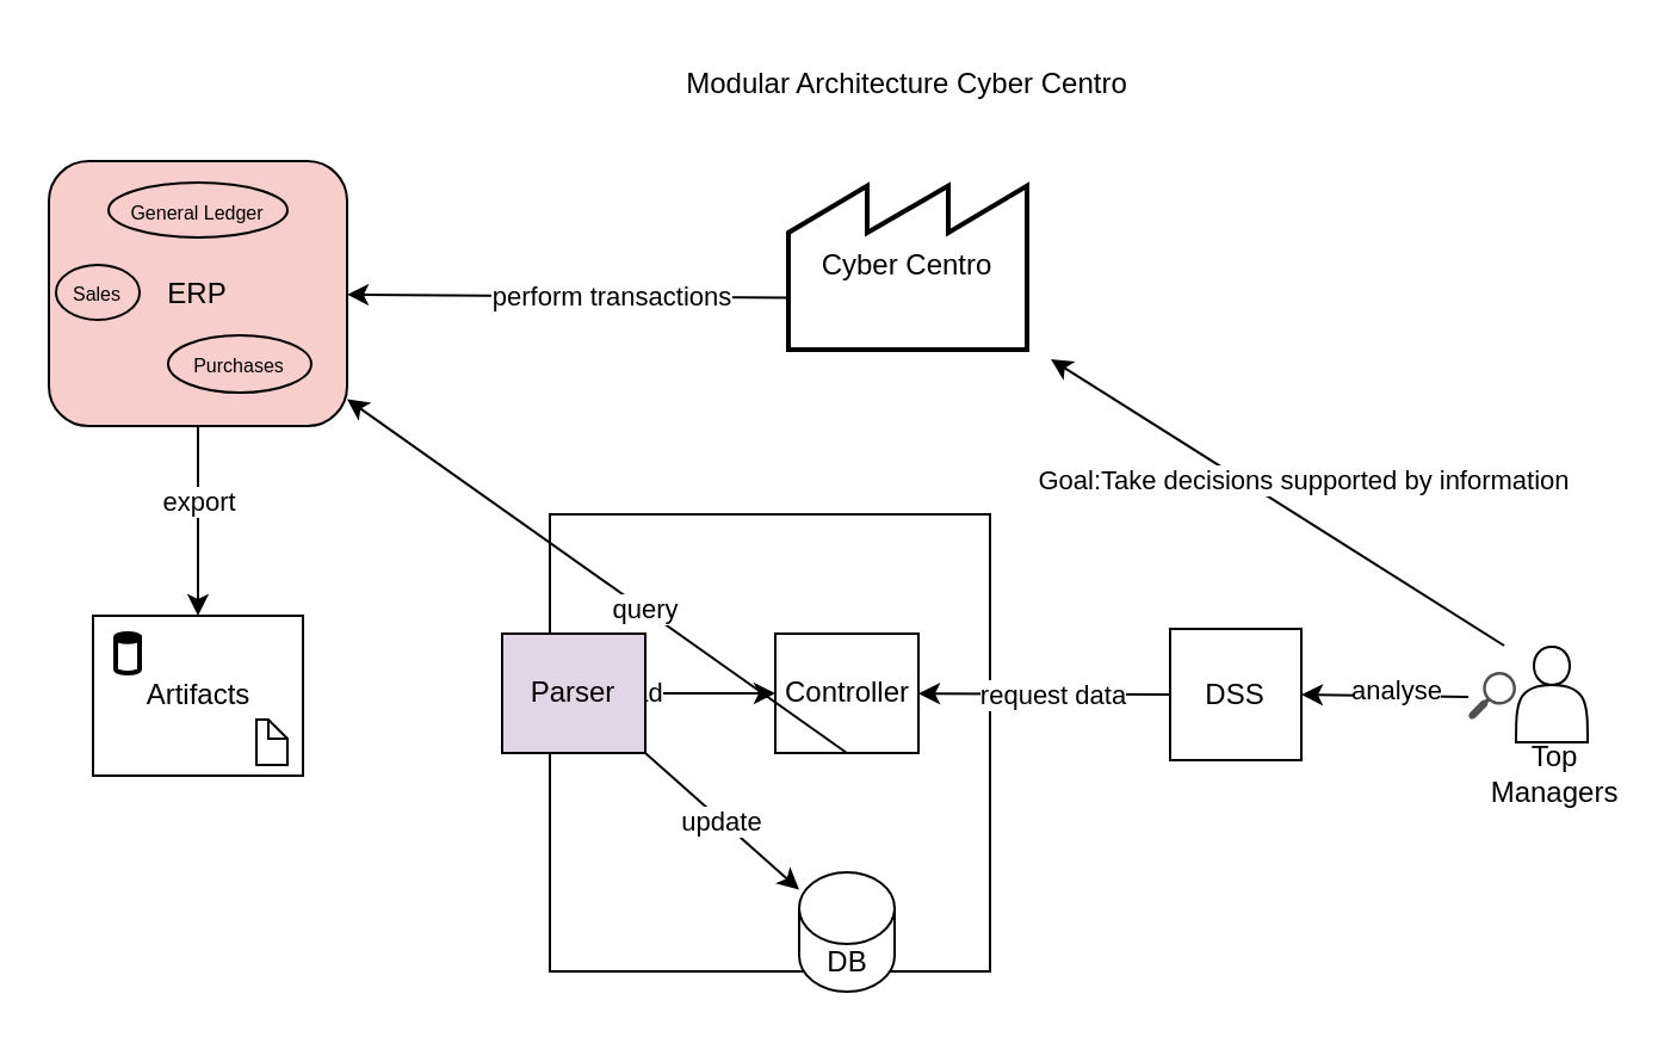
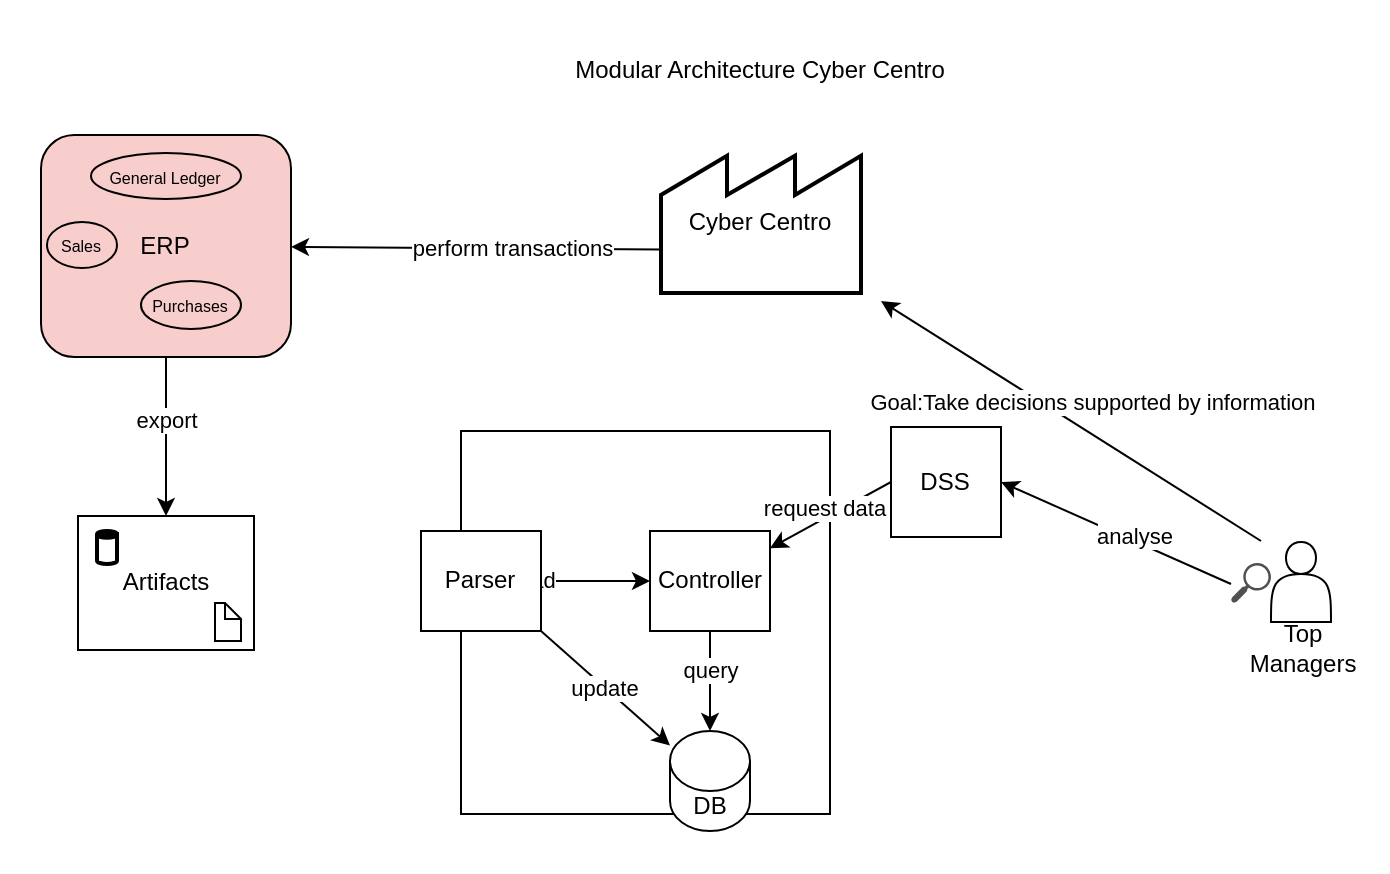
  <mxCell id="0" />
  <mxCell id="1" parent="0" />
  <mxCell id="2" value="" style="whiteSpace=wrap;html=1;fillColor=none;" parent="1" vertex="1"><mxGeometry x="230" y="215" width="184.5" height="191.5" as="geometry" /></mxCell>
  <mxCell id="3" value="" style="shape=actor;whiteSpace=wrap;html=1;" parent="1" vertex="1"><mxGeometry x="635" y="270.5" width="30" height="40" as="geometry" /></mxCell>
  <mxCell id="4" value="DB" style="shape=cylinder3;whiteSpace=wrap;html=1;boundedLbl=1;backgroundOutline=1;size=15;" parent="1" vertex="1"><mxGeometry x="334.5" y="365" width="40" height="50" as="geometry" /></mxCell>
  <mxCell id="5" value="Artifacts" style="rounded=0;whiteSpace=wrap;html=1;" parent="1" vertex="1"><mxGeometry x="38.5" y="257.5" width="88" height="67" as="geometry" /></mxCell>
  <mxCell id="6" value="Controller" style="rounded=0;whiteSpace=wrap;html=1;" parent="1" vertex="1"><mxGeometry x="324.5" y="265" width="60" height="50" as="geometry" /></mxCell>
- <mxCell id="7" value="DSS" style="whiteSpace=wrap;html=1;aspect=fixed;" parent="1" vertex="1"><mxGeometry x="490" y="263" width="55" height="55" as="geometry" /></mxCell>
+ <mxCell id="7" value="DSS" style="whiteSpace=wrap;html=1;aspect=fixed;" parent="1" vertex="1"><mxGeometry x="445" y="213" width="55" height="55" as="geometry" /></mxCell>
  <mxCell id="8" value="" style="endArrow=classic;html=1;rounded=0;exitX=0;exitY=0.5;exitDx=0;exitDy=0;" parent="1" source="7" target="6" edge="1"><mxGeometry width="50" height="50" relative="1" as="geometry"><mxPoint x="420" y="291" as="sourcePoint" /><mxPoint x="414.5" y="277.5" as="targetPoint" /></mxGeometry></mxCell>
  <mxCell id="9" value="request data" style="edgeLabel;html=1;align=center;verticalAlign=middle;resizable=0;points=[];" parent="8" vertex="1" connectable="0"><mxGeometry x="-0.222" y="-1" relative="1" as="geometry"><mxPoint x="-9" y="1" as="offset" /></mxGeometry></mxCell>
  <mxCell id="10" value="ERP" style="rounded=1;whiteSpace=wrap;html=1;fillColor=#f8cecc;" parent="1" vertex="1"><mxGeometry x="20" y="67" width="125" height="111" as="geometry" /></mxCell>
  <mxCell id="11" value="" style="endArrow=classic;html=1;rounded=0;exitX=0.5;exitY=1;exitDx=0;exitDy=0;entryX=0.5;entryY=0;entryDx=0;entryDy=0;" parent="1" source="10" target="5" edge="1"><mxGeometry width="50" height="50" relative="1" as="geometry"><mxPoint x="297.5" y="338" as="sourcePoint" /><mxPoint x="347.5" y="288" as="targetPoint" /></mxGeometry></mxCell>
  <mxCell id="12" value="export" style="edgeLabel;html=1;align=center;verticalAlign=middle;resizable=0;points=[];" parent="11" vertex="1" connectable="0"><mxGeometry x="-0.216" relative="1" as="geometry"><mxPoint as="offset" /></mxGeometry></mxCell>
  <mxCell id="13" value="load" style="endArrow=classic;html=1;rounded=0;exitX=0;exitY=0.5;exitDx=0;exitDy=0;" parent="1" source="22" target="6" edge="1"><mxGeometry width="50" height="50" relative="1" as="geometry"><mxPoint x="107.5" y="290" as="sourcePoint" /><mxPoint x="207.5" y="195" as="targetPoint" /></mxGeometry></mxCell>
- <mxCell id="14" value="query" style="endArrow=classic;html=1;rounded=0;exitX=0.5;exitY=1;exitDx=0;exitDy=0;" parent="1" source="6" target="10" edge="1"><mxGeometry x="-0.2" width="50" height="50" relative="1" as="geometry"><mxPoint x="267.5" y="289.77" as="sourcePoint" /><mxPoint x="190" y="290" as="targetPoint" /><mxPoint as="offset" /></mxGeometry></mxCell>
+ <mxCell id="14" value="query" style="endArrow=classic;html=1;rounded=0;exitX=0.5;exitY=1;exitDx=0;exitDy=0;entryX=0.5;entryY=0;entryDx=0;entryDy=0;entryPerimeter=0;" parent="1" source="6" target="4" edge="1"><mxGeometry x="-0.2" width="50" height="50" relative="1" as="geometry"><mxPoint x="267.5" y="289.77" as="sourcePoint" /><mxPoint x="190" y="290" as="targetPoint" /><mxPoint as="offset" /></mxGeometry></mxCell>
  <mxCell id="15" value="" style="endArrow=classic;html=1;rounded=0;entryX=1;entryY=0.5;entryDx=0;entryDy=0;" parent="1" target="7" edge="1"><mxGeometry width="50" height="50" relative="1" as="geometry"><mxPoint x="615" y="291.5" as="sourcePoint" /><mxPoint x="500" y="301" as="targetPoint" /></mxGeometry></mxCell>
  <mxCell id="16" value="analyse" style="edgeLabel;html=1;align=center;verticalAlign=middle;resizable=0;points=[];" parent="15" vertex="1" connectable="0"><mxGeometry x="-0.176" y="1" relative="1" as="geometry"><mxPoint x="-1" y="-4" as="offset" /></mxGeometry></mxCell>
  <mxCell id="17" value="" style="sketch=0;pointerEvents=1;shadow=0;dashed=0;html=1;strokeColor=none;fillColor=#505050;labelPosition=center;verticalLabelPosition=bottom;verticalAlign=top;outlineConnect=0;align=center;shape=mxgraph.office.concepts.search;" parent="1" vertex="1"><mxGeometry x="615" y="281" width="20" height="20" as="geometry" /></mxCell>
  <mxCell id="18" value="Top Managers" style="text;html=1;strokeColor=none;fillColor=none;align=center;verticalAlign=middle;whiteSpace=wrap;rounded=0;" parent="1" vertex="1"><mxGeometry x="630" y="316" width="42.5" height="15" as="geometry" /></mxCell>
  <mxCell id="19" value="Cyber Centro" style="strokeWidth=2;html=1;shape=mxgraph.lean_mapping.outside_sources;whiteSpace=wrap;align=center;" parent="1" vertex="1"><mxGeometry x="330" y="76" width="100" height="70" as="geometry" /></mxCell>
  <mxCell id="20" value="" style="endArrow=classic;html=1;rounded=0;exitX=0.004;exitY=0.689;exitDx=0;exitDy=0;exitPerimeter=0;" parent="1" source="19" target="10" edge="1"><mxGeometry width="50" height="50" relative="1" as="geometry"><mxPoint x="57.5" y="238" as="sourcePoint" /><mxPoint x="57.5" y="288" as="targetPoint" /></mxGeometry></mxCell>
  <mxCell id="21" value="perform transactions" style="edgeLabel;html=1;align=center;verticalAlign=middle;resizable=0;points=[];" parent="20" vertex="1" connectable="0"><mxGeometry x="-0.216" relative="1" as="geometry"><mxPoint x="-2" as="offset" /></mxGeometry></mxCell>
- <mxCell id="22" value="Parser" style="rounded=0;whiteSpace=wrap;html=1;fillColor=#e1d5e7;" parent="1" vertex="1"><mxGeometry x="210" y="265" width="60" height="50" as="geometry" /></mxCell>
+ <mxCell id="22" value="Parser" style="rounded=0;whiteSpace=wrap;html=1;" parent="1" vertex="1"><mxGeometry x="210" y="265" width="60" height="50" as="geometry" /></mxCell>
  <mxCell id="23" value="update" style="endArrow=classic;html=1;rounded=0;exitX=1;exitY=1;exitDx=0;exitDy=0;" parent="1" source="22" target="4" edge="1"><mxGeometry width="50" height="50" relative="1" as="geometry"><mxPoint x="220" y="298" as="sourcePoint" /><mxPoint x="82.5" y="298" as="targetPoint" /></mxGeometry></mxCell>
  <mxCell id="24" value="Modular Architecture Cyber Centro" style="text;html=1;strokeColor=none;fillColor=none;align=center;verticalAlign=middle;whiteSpace=wrap;rounded=0;" parent="1" vertex="1"><mxGeometry x="270" y="20" width="220" height="30" as="geometry" /></mxCell>
  <mxCell id="25" value="&lt;font style=&quot;font-size: 8px;&quot;&gt;Sales&lt;/font&gt;" style="ellipse;whiteSpace=wrap;html=1;fillColor=none;" parent="1" vertex="1"><mxGeometry x="23" y="110.5" width="35" height="23" as="geometry" /></mxCell>
- <mxCell id="26" value="&lt;font style=&quot;font-size: 8px;&quot;&gt;Purchases&lt;/font&gt;" style="ellipse;whiteSpace=wrap;html=1;fillColor=none;" parent="1" vertex="1"><mxGeometry x="70" y="140" width="60" height="24" as="geometry" /></mxCell>
+ <mxCell id="26" value="&lt;font style=&quot;font-size: 8px;&quot;&gt;Purchases&lt;/font&gt;" style="ellipse;whiteSpace=wrap;html=1;fillColor=none;" parent="1" vertex="1"><mxGeometry x="70" y="140" width="50" height="24" as="geometry" /></mxCell>
  <mxCell id="27" value="&lt;font style=&quot;font-size: 8px;&quot;&gt;General Ledger&lt;/font&gt;" style="ellipse;whiteSpace=wrap;html=1;fillColor=none;" parent="1" vertex="1"><mxGeometry x="45" y="76" width="75" height="23" as="geometry" /></mxCell>
  <mxCell id="28" value="" style="endArrow=classic;html=1;rounded=0;fontSize=8;" parent="1" edge="1"><mxGeometry width="50" height="50" relative="1" as="geometry"><mxPoint x="630" y="270" as="sourcePoint" /><mxPoint x="440" y="150" as="targetPoint" /></mxGeometry></mxCell>
  <mxCell id="29" value="Goal:Take decisions supported by information" style="edgeLabel;html=1;align=center;verticalAlign=middle;resizable=0;points=[];fontSize=11;" parent="28" vertex="1" connectable="0"><mxGeometry x="0.099" y="1" relative="1" as="geometry"><mxPoint x="20" y="-5" as="offset" /></mxGeometry></mxCell>
  <mxCell id="30" value="" style="strokeWidth=2;html=1;shape=mxgraph.lean_mapping.mrp_erp;whiteSpace=wrap;fontSize=11;fillColor=none;" parent="1" vertex="1"><mxGeometry x="48" y="265" width="10" height="16.5" as="geometry" /></mxCell>
  <mxCell id="31" value="" style="shape=mxgraph.bpmn.data;labelPosition=center;verticalLabelPosition=bottom;align=center;verticalAlign=top;whiteSpace=wrap;size=8;html=1;fontSize=11;fillColor=none;" parent="1" vertex="1"><mxGeometry x="107" y="301" width="13" height="19" as="geometry" /></mxCell>
